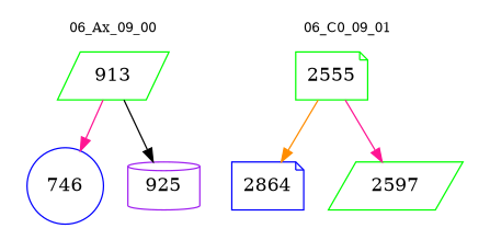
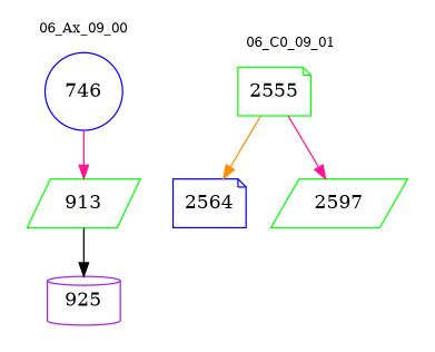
  digraph {
    node [color=green shape=parallelogram]
    edge [color=deeppink]
    n1 [label=913]
    n2 [color=blue label=746 shape=circle]
    n3 [color=purple label=925 shape=cylinder]
    n4 [label=2555 shape=note]
-   n5 [color=blue label=2864 shape=note]
+   n5 [color=blue label=2564 shape=note]
    n6 [label=2597]
    subgraph cluster_1 {
      color=white
      fontsize=10
      label="06_Ax_09_00"
      n1
      n2
      n3
    }
    subgraph cluster_2 {
      color=white
      fontsize=10
      label="06_C0_09_01"
      n4
      n5
      n6
    }
-   n1 -> n2
+   n2 -> n1
    n1 -> n3 [color=black]
    n4 -> n5 [color=darkorange]
    n4 -> n6
  }
